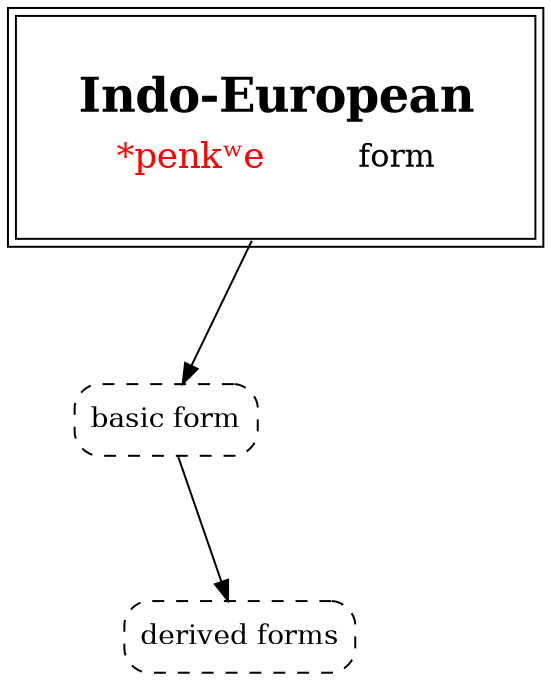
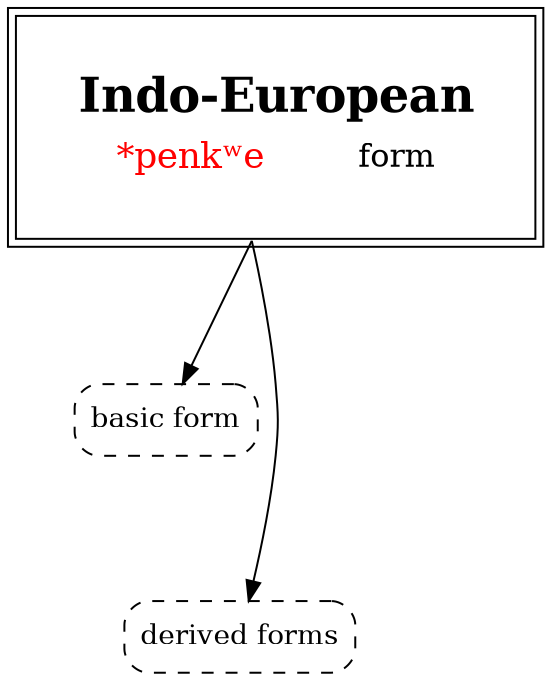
  strict digraph {
    node [shape=box style="dashed,rounded"]
    edge [minlen=2 sametail=1]
    n1 [label=<<table border="0"><tr><td colspan="2"><font point-size="24"><b>Indo-European</b></font></td></tr><tr><td><font point-size="18" color="red">*penkʷe</font></td><td><font point-size="16">form</font></td></tr></table>> margin=.3 peripheries=2 style=""]
    n2 [label=<basic form>]
    n3 [label=<derived forms>]
    n1 -> n2
-   n2 -> n3
+   n1 -> n3
  }
